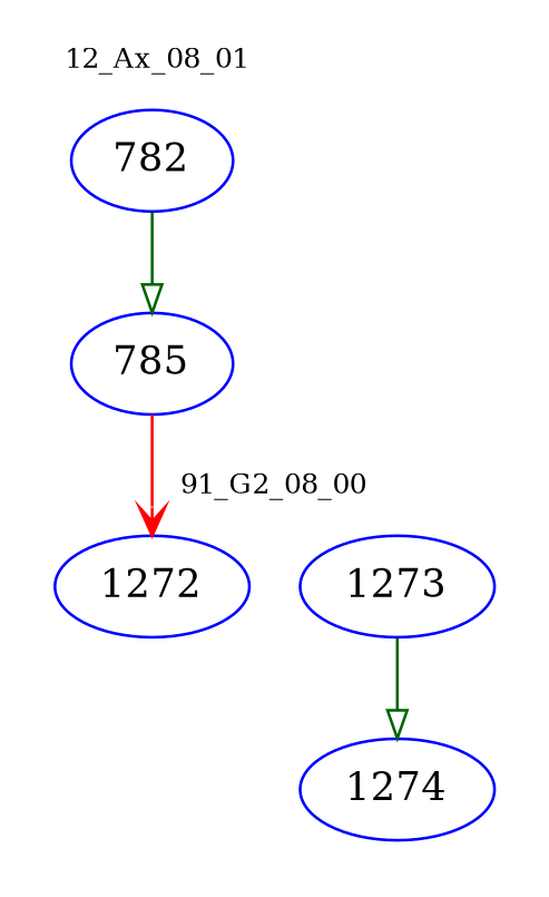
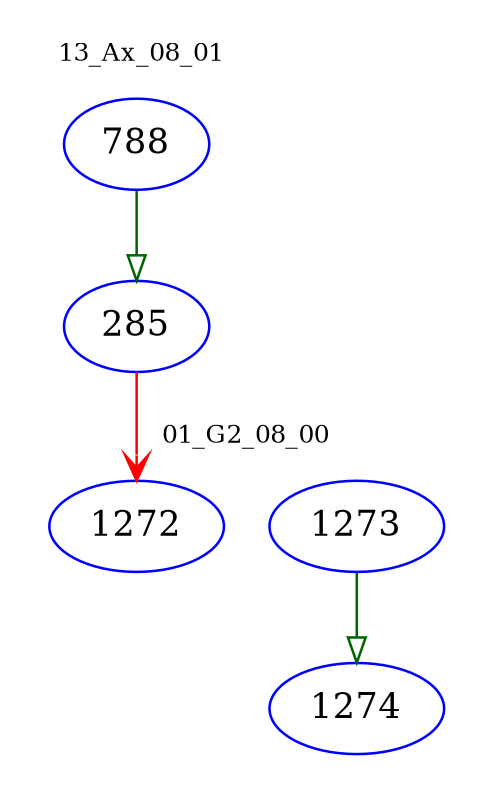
  digraph {
    node [color=blue]
    edge [arrowhead=onormal color=darkgreen]
-   n1 [label=782]
-   n2 [label=785]
+   n1 [label=788]
+   n2 [label=285]
    n3 [label=1273]
    n4 [label=1272]
    n5 [label=1274]
    subgraph cluster_1 {
      color=white
      fontsize=10
-     label="12_Ax_08_01"
+     label="13_Ax_08_01"
      n1
      n2
    }
    subgraph cluster_2 {
      color=white
      fontsize=10
-     label="91_G2_08_00"
+     label="01_G2_08_00"
      n3
      n4
      n5
    }
    n1 -> n2
    n2 -> n4 [arrowhead=vee color=red]
    n3 -> n5
  }
